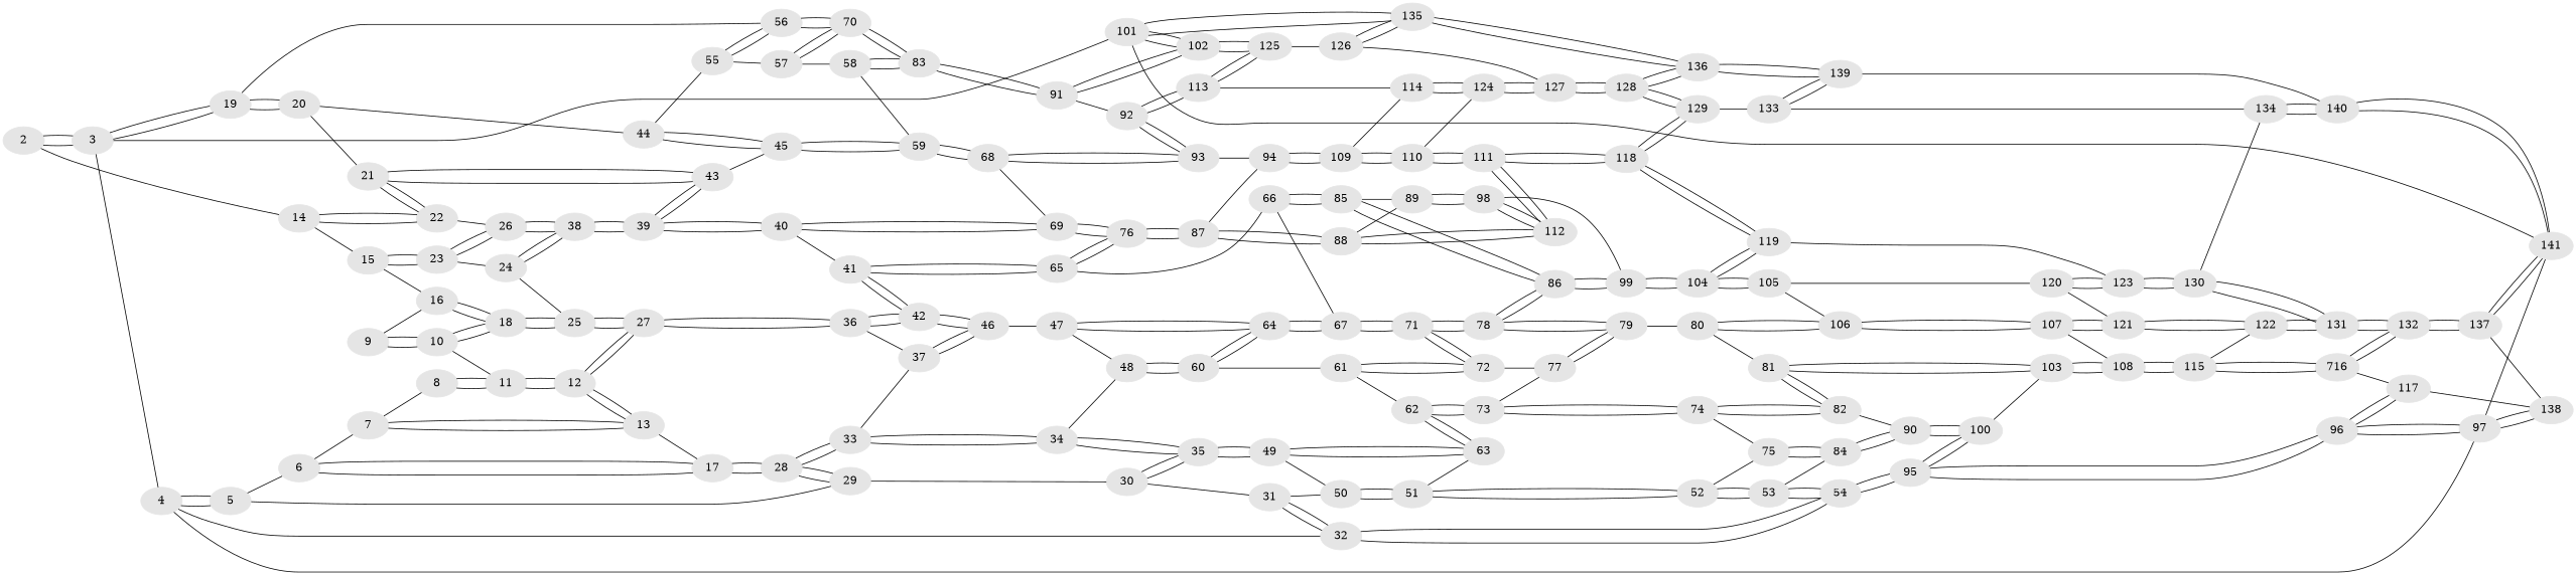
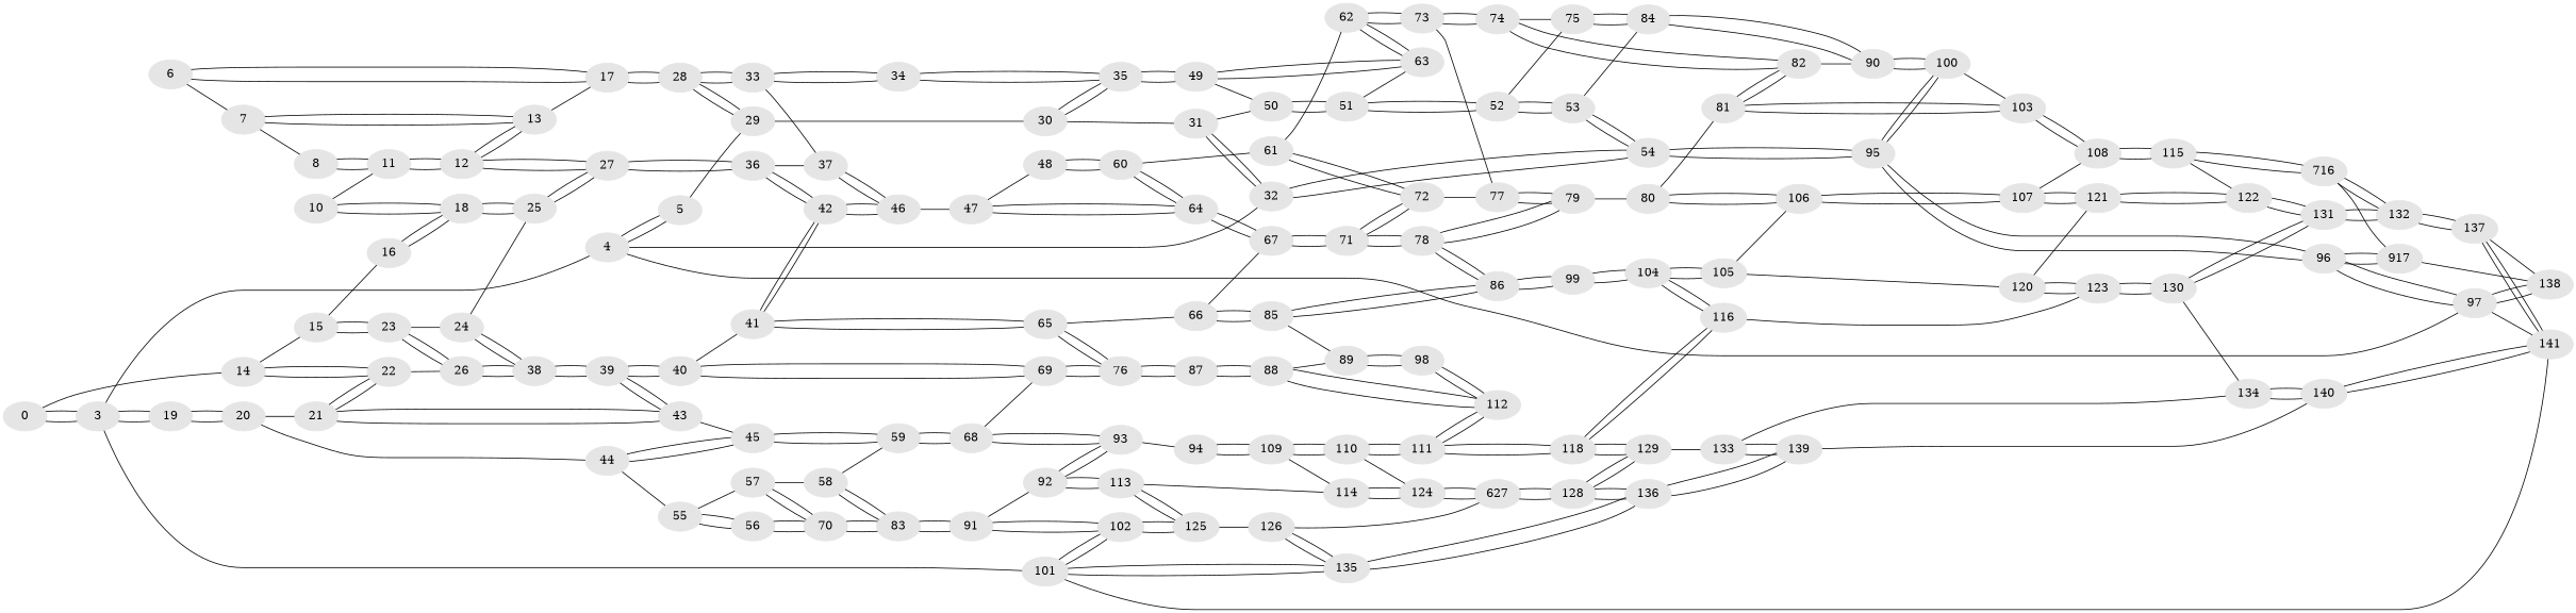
  graph {
    rankdir=LR
    node [color=gray90 style=filled]
-   2
+   2 [label=0]
    3
    14
-   9
    10
    16
    4
    19
    101
    15
    22
    5
    32
    97
    20
    56
    102
    141
    135
    6
    29
    54
    138
    7
    17
    30
    8
    13
    28
    11
    12
    18
    25
    27
    36
    23
    26
    24
    33
    21
    44
    70
    43
    45
    55
    38
    39
    37
    42
    34
    31
    35
    50
    49
    51
    95
    48
    46
    60
    63
    47
    40
    41
    69
    65
    76
    66
    59
    57
    68
    64
    67
    61
    52
    53
    75
    84
    90
    100
    96
    58
    83
    91
    93
    62
    72
    73
    77
    74
    71
    85
    87
    86
    89
    78
    94
    79
    82
    88
    80
    99
    81
    106
    103
    107
    108
    92
    98
    104
    112
    109
    113
    125
    114
    110
-   117
+   117 [label=917]
    105
-   119
+   119 [label=116]
    136
    126
    115
    120
    123
    121
    122
    n126 [label=716]
    111
    124
    118
-   127
+   127 [label=627]
    129
    132
    131
    137
    133
    130
    134
    128
    139
    140
    2 -- 3
    2 -- 3
    2 -- 14
    3 -- 4
    3 -- 19
    3 -- 19
    3 -- 101
    14 -- 15
    14 -- 22
    14 -- 22
-   9 -- 10
-   9 -- 10
-   9 -- 16
    10 -- 11
    10 -- 18
    10 -- 18
    16 -- 18
    16 -- 18
    4 -- 5
    4 -- 5
    4 -- 32
    4 -- 97
    19 -- 20
    19 -- 20
-   19 -- 56
    101 -- 102
    101 -- 102
    101 -- 141
    101 -- 135
    101 -- 135
    15 -- 16
    15 -- 23
    15 -- 23
    22 -- 26
-   5 -- 6
    5 -- 29
    32 -- 54
    32 -- 54
    97 -- 141
    97 -- 138
    97 -- 138
    20 -- 21
    20 -- 44
    56 -- 70
    56 -- 70
    102 -- 125
    102 -- 125
    135 -- 136
    135 -- 136
    6 -- 7
    6 -- 17
    6 -- 17
    29 -- 30
    54 -- 95
    54 -- 95
    7 -- 8
    7 -- 13
    7 -- 13
    17 -- 28
    17 -- 28
    30 -- 31
    30 -- 35
    30 -- 35
    8 -- 11
    8 -- 11
    13 -- 17
    28 -- 29
    28 -- 29
    28 -- 33
    28 -- 33
    11 -- 12
    11 -- 12
    12 -- 13
    12 -- 13
    12 -- 27
    12 -- 27
    18 -- 25
    18 -- 25
    25 -- 27
    25 -- 27
    27 -- 36
    27 -- 36
    36 -- 37
    36 -- 42
    36 -- 42
    23 -- 26
    23 -- 26
    23 -- 24
    26 -- 38
    26 -- 38
    24 -- 25
    24 -- 38
    24 -- 38
    33 -- 37
    33 -- 34
    33 -- 34
    21 -- 22
    21 -- 22
    21 -- 43
    21 -- 43
    44 -- 45
    44 -- 45
    44 -- 55
    70 -- 83
    70 -- 83
    43 -- 45
    45 -- 59
    45 -- 59
    55 -- 56
    55 -- 56
    55 -- 57
    38 -- 39
    38 -- 39
    39 -- 43
    39 -- 43
    39 -- 40
    39 -- 40
    37 -- 46
    37 -- 46
    42 -- 46
    42 -- 46
    34 -- 35
    34 -- 35
-   34 -- 48
    31 -- 32
    31 -- 32
    31 -- 50
    35 -- 49
    35 -- 49
    50 -- 51
    50 -- 51
    49 -- 50
    49 -- 63
    49 -- 63
    51 -- 63
    51 -- 52
    51 -- 52
    95 -- 100
    95 -- 100
    95 -- 96
    95 -- 96
    48 -- 60
    48 -- 60
    46 -- 47
    60 -- 64
    60 -- 64
    60 -- 61
    47 -- 48
    47 -- 64
    47 -- 64
    40 -- 41
    40 -- 69
    40 -- 69
    41 -- 42
    41 -- 42
    41 -- 65
    41 -- 65
    69 -- 76
    69 -- 76
    65 -- 76
    65 -- 76
    65 -- 66
    76 -- 87
    76 -- 87
    66 -- 67
    66 -- 85
    66 -- 85
    59 -- 68
    59 -- 68
    57 -- 70
    57 -- 70
    57 -- 58
    68 -- 69
    68 -- 93
    68 -- 93
    64 -- 67
    64 -- 67
    67 -- 71
    67 -- 71
    61 -- 62
    61 -- 72
    61 -- 72
    52 -- 53
    52 -- 53
    52 -- 75
    53 -- 54
    53 -- 54
    53 -- 84
    75 -- 84
    75 -- 84
    84 -- 90
    84 -- 90
    90 -- 100
    90 -- 100
    100 -- 103
    96 -- 97
    96 -- 97
    96 -- 117
    96 -- 117
    58 -- 59
    58 -- 83
    58 -- 83
    83 -- 91
    83 -- 91
    91 -- 102
    91 -- 102
    91 -- 92
    93 -- 94
    62 -- 63
    62 -- 63
    62 -- 73
    62 -- 73
    72 -- 77
    73 -- 77
    73 -- 74
    73 -- 74
    77 -- 79
    77 -- 79
    74 -- 75
    74 -- 82
    74 -- 82
    71 -- 72
    71 -- 72
    71 -- 78
    71 -- 78
    85 -- 86
    85 -- 86
    85 -- 89
-   87 -- 94
    87 -- 88
    87 -- 88
    86 -- 99
    86 -- 99
    89 -- 98
    89 -- 98
    78 -- 86
    78 -- 86
    78 -- 79
    78 -- 79
    94 -- 109
    94 -- 109
    79 -- 80
    82 -- 90
    88 -- 89
    88 -- 112
    88 -- 112
    80 -- 81
    80 -- 106
    80 -- 106
    99 -- 104
    99 -- 104
    81 -- 82
    81 -- 82
    81 -- 103
    81 -- 103
    106 -- 107
    106 -- 107
    103 -- 108
    103 -- 108
    107 -- 108
    107 -- 121
    107 -- 121
    108 -- 115
    108 -- 115
    92 -- 93
    92 -- 93
    92 -- 113
    92 -- 113
-   98 -- 99
    98 -- 112
    98 -- 112
    104 -- 105
    104 -- 105
    104 -- 119
    104 -- 119
    109 -- 114
    109 -- 110
    109 -- 110
    113 -- 125
    113 -- 125
    113 -- 114
    125 -- 126
    114 -- 124
    114 -- 124
    110 -- 111
    110 -- 111
    110 -- 124
    117 -- 138
    105 -- 106
    105 -- 120
    119 -- 123
    136 -- 139
    136 -- 139
    126 -- 135
    126 -- 135
    126 -- 127
    115 -- 122
    115 -- n126
    115 -- n126
    120 -- 123
    120 -- 123
    120 -- 121
    123 -- 130
    123 -- 130
    121 -- 122
    121 -- 122
    122 -- 131
    122 -- 131
    n126 -- 117
    n126 -- 132
    n126 -- 132
    111 -- 112
    111 -- 112
    111 -- 118
    111 -- 118
    124 -- 127
    124 -- 127
    118 -- 119
    118 -- 119
    118 -- 129
    118 -- 129
    127 -- 128
    127 -- 128
    129 -- 133
    132 -- 137
    132 -- 137
    131 -- 132
    131 -- 132
    137 -- 141
    137 -- 141
    137 -- 138
    133 -- 134
    133 -- 139
    133 -- 139
    130 -- 131
    130 -- 131
    130 -- 134
    134 -- 140
    134 -- 140
    128 -- 136
    128 -- 136
    128 -- 129
    128 -- 129
    139 -- 140
    140 -- 141
    140 -- 141
  }
